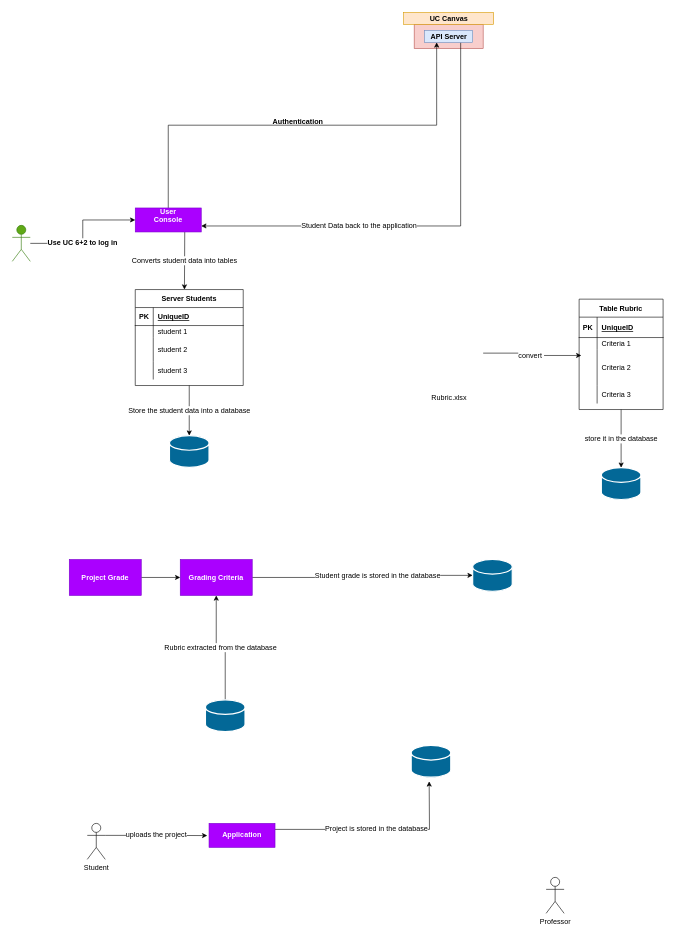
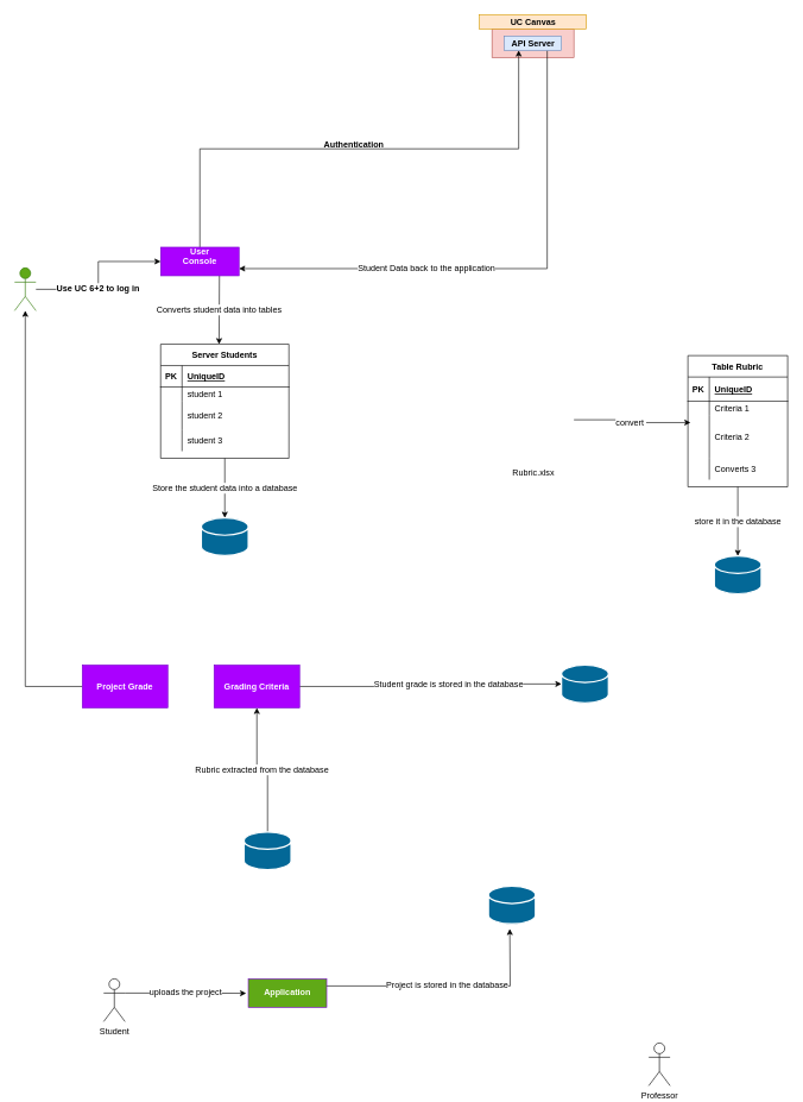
  <mxCell id="0" />
  <mxCell id="1" parent="0" />
  <mxCell id="2" style="edgeStyle=orthogonalEdgeStyle;rounded=0;orthogonalLoop=1;jettySize=auto;html=1;entryX=0;entryY=0.5;entryDx=0;entryDy=0;" parent="1" source="4" target="12" edge="1"><mxGeometry relative="1" as="geometry" /></mxCell>
  <mxCell id="3" value="&lt;b&gt;Use UC 6+2 to log in&lt;/b&gt;" style="text;html=1;align=center;verticalAlign=middle;resizable=0;points=[];labelBackgroundColor=#ffffff;" parent="2" vertex="1" connectable="0"><mxGeometry x="-0.194" y="2" relative="1" as="geometry"><mxPoint as="offset" /></mxGeometry></mxCell>
  <mxCell id="4" value="Actor" style="shape=umlActor;verticalLabelPosition=bottom;labelBackgroundColor=#ffffff;verticalAlign=top;html=1;outlineConnect=0;fillColor=#60a917;strokeColor=#2D7600;fontColor=#ffffff;" parent="1" vertex="1"><mxGeometry x="20" y="375" width="30" height="60" as="geometry" /></mxCell>
  <mxCell id="5" value="" style="rounded=0;whiteSpace=wrap;html=1;fillColor=#f8cecc;strokeColor=#b85450;" parent="1" vertex="1"><mxGeometry x="690" y="40" width="115" height="40" as="geometry" /></mxCell>
  <mxCell id="6" value="Student Data back to the application" style="edgeStyle=orthogonalEdgeStyle;rounded=0;orthogonalLoop=1;jettySize=auto;html=1;exitX=0.75;exitY=1;exitDx=0;exitDy=0;entryX=1;entryY=0.75;entryDx=0;entryDy=0;fontSize=12;" edge="1" parent="1" source="7" target="12"><mxGeometry x="0.293" relative="1" as="geometry"><mxPoint x="1" as="offset" /></mxGeometry></mxCell>
  <mxCell id="7" value="&lt;b&gt;API Server&lt;/b&gt;" style="rounded=0;whiteSpace=wrap;html=1;fillColor=#dae8fc;strokeColor=#6c8ebf;" parent="1" vertex="1"><mxGeometry x="707.5" y="50" width="80" height="20" as="geometry" /></mxCell>
  <mxCell id="8" value="&lt;b&gt;UC Canvas&lt;/b&gt;" style="text;html=1;strokeColor=#d79b00;fillColor=#ffe6cc;align=center;verticalAlign=middle;whiteSpace=wrap;rounded=0;" parent="1" vertex="1"><mxGeometry x="672.5" y="20" width="150" height="20" as="geometry" /></mxCell>
  <mxCell id="9" style="edgeStyle=orthogonalEdgeStyle;rounded=0;orthogonalLoop=1;jettySize=auto;html=1;entryX=0.25;entryY=1;entryDx=0;entryDy=0;exitX=0.5;exitY=0;exitDx=0;exitDy=0;" parent="1" source="12" target="7" edge="1"><mxGeometry relative="1" as="geometry"><mxPoint x="490" y="226.5" as="sourcePoint" /></mxGeometry></mxCell>
  <mxCell id="10" value="&lt;b style=&quot;font-size: 12px;&quot;&gt;Authentication&lt;/b&gt;" style="text;html=1;align=center;verticalAlign=middle;resizable=0;points=[];labelBackgroundColor=none;fontSize=12;" parent="9" vertex="1" connectable="0"><mxGeometry x="-0.478" y="1" relative="1" as="geometry"><mxPoint x="164.67" y="-5" as="offset" /></mxGeometry></mxCell>
  <mxCell id="11" value="Converts student data into tables" style="edgeStyle=orthogonalEdgeStyle;rounded=0;orthogonalLoop=1;jettySize=auto;html=1;exitX=0.75;exitY=1;exitDx=0;exitDy=0;fontSize=12;" edge="1" parent="1" source="12"><mxGeometry relative="1" as="geometry"><mxPoint x="307" y="482" as="targetPoint" /></mxGeometry></mxCell>
  <mxCell id="12" value="&lt;b&gt;User &lt;br&gt;Console&lt;br&gt;&lt;br&gt;&lt;/b&gt;" style="rounded=0;whiteSpace=wrap;html=1;fillColor=#aa00ff;strokeColor=#7700CC;fontColor=#ffffff;" parent="1" vertex="1"><mxGeometry x="225" y="346" width="110" height="40" as="geometry" /></mxCell>
  <mxCell id="13" value="Store the student data into a database" style="edgeStyle=orthogonalEdgeStyle;rounded=0;orthogonalLoop=1;jettySize=auto;html=1;fontSize=12;" edge="1" parent="1" source="14" target="27"><mxGeometry relative="1" as="geometry"><mxPoint x="315" y="752" as="targetPoint" /></mxGeometry></mxCell>
  <mxCell id="14" value="Server Students" style="shape=table;startSize=30;container=1;collapsible=1;childLayout=tableLayout;fixedRows=1;rowLines=0;fontStyle=1;align=center;resizeLast=1;fontSize=12;" vertex="1" parent="1"><mxGeometry x="225" y="482" width="180" height="160" as="geometry" /></mxCell>
  <mxCell id="15" value="" style="shape=partialRectangle;collapsible=0;dropTarget=0;pointerEvents=0;fillColor=none;top=0;left=0;bottom=1;right=0;points=[[0,0.5],[1,0.5]];portConstraint=eastwest;" vertex="1" parent="14"><mxGeometry y="30" width="180" height="30" as="geometry" /></mxCell>
  <mxCell id="16" value="PK" style="shape=partialRectangle;connectable=0;fillColor=none;top=0;left=0;bottom=0;right=0;fontStyle=1;overflow=hidden;" vertex="1" parent="15"><mxGeometry width="30" height="30" as="geometry" /></mxCell>
  <mxCell id="17" value="UniqueID" style="shape=partialRectangle;connectable=0;fillColor=none;top=0;left=0;bottom=0;right=0;align=left;spacingLeft=6;fontStyle=5;overflow=hidden;" vertex="1" parent="15"><mxGeometry x="30" width="150" height="30" as="geometry" /></mxCell>
  <mxCell id="18" value="" style="shape=partialRectangle;collapsible=0;dropTarget=0;pointerEvents=0;fillColor=none;top=0;left=0;bottom=0;right=0;points=[[0,0.5],[1,0.5]];portConstraint=eastwest;" vertex="1" parent="14"><mxGeometry y="60" width="180" height="20" as="geometry" /></mxCell>
  <mxCell id="19" value="" style="shape=partialRectangle;connectable=0;fillColor=none;top=0;left=0;bottom=0;right=0;editable=1;overflow=hidden;" vertex="1" parent="18"><mxGeometry width="30" height="20" as="geometry" /></mxCell>
  <mxCell id="20" value="student 1" style="shape=partialRectangle;connectable=0;fillColor=none;top=0;left=0;bottom=0;right=0;align=left;spacingLeft=6;overflow=hidden;" vertex="1" parent="18"><mxGeometry x="30" width="150" height="20" as="geometry" /></mxCell>
  <mxCell id="21" value="" style="shape=partialRectangle;collapsible=0;dropTarget=0;pointerEvents=0;fillColor=none;top=0;left=0;bottom=0;right=0;points=[[0,0.5],[1,0.5]];portConstraint=eastwest;" vertex="1" parent="14"><mxGeometry y="80" width="180" height="40" as="geometry" /></mxCell>
  <mxCell id="22" value="" style="shape=partialRectangle;connectable=0;fillColor=none;top=0;left=0;bottom=0;right=0;editable=1;overflow=hidden;" vertex="1" parent="21"><mxGeometry width="30" height="40" as="geometry" /></mxCell>
  <mxCell id="23" value="student 2" style="shape=partialRectangle;connectable=0;fillColor=none;top=0;left=0;bottom=0;right=0;align=left;spacingLeft=6;overflow=hidden;" vertex="1" parent="21"><mxGeometry x="30" width="150" height="40" as="geometry" /></mxCell>
  <mxCell id="24" value="" style="shape=partialRectangle;collapsible=0;dropTarget=0;pointerEvents=0;fillColor=none;top=0;left=0;bottom=0;right=0;points=[[0,0.5],[1,0.5]];portConstraint=eastwest;" vertex="1" parent="14"><mxGeometry y="120" width="180" height="30" as="geometry" /></mxCell>
  <mxCell id="25" value="" style="shape=partialRectangle;connectable=0;fillColor=none;top=0;left=0;bottom=0;right=0;editable=1;overflow=hidden;" vertex="1" parent="24"><mxGeometry width="30" height="30" as="geometry" /></mxCell>
  <mxCell id="26" value="student 3" style="shape=partialRectangle;connectable=0;fillColor=none;top=0;left=0;bottom=0;right=0;align=left;spacingLeft=6;overflow=hidden;" vertex="1" parent="24"><mxGeometry x="30" width="150" height="30" as="geometry" /></mxCell>
  <mxCell id="27" value="" style="shape=mxgraph.cisco.storage.relational_database;html=1;pointerEvents=1;dashed=0;fillColor=#036897;strokeColor=#ffffff;strokeWidth=2;verticalLabelPosition=bottom;verticalAlign=top;align=center;outlineConnect=0;fontSize=12;" vertex="1" parent="1"><mxGeometry x="282" y="725.5" width="66" height="53" as="geometry" /></mxCell>
  <mxCell id="28" value="convert&amp;nbsp;" style="edgeStyle=orthogonalEdgeStyle;rounded=0;orthogonalLoop=1;jettySize=auto;html=1;entryX=0.026;entryY=0.165;entryDx=0;entryDy=0;entryPerimeter=0;fontSize=12;" edge="1" parent="1" source="29" target="38"><mxGeometry relative="1" as="geometry" /></mxCell>
  <mxCell id="29" value="" style="shape=image;html=1;verticalAlign=top;verticalLabelPosition=bottom;labelBackgroundColor=#ffffff;imageAspect=0;aspect=fixed;image=https://cdn0.iconfinder.com/data/icons/file-names-vol-6-1/512/09-128.png;fontSize=12;" vertex="1" parent="1"><mxGeometry x="677" y="524" width="128" height="128" as="geometry" /></mxCell>
  <mxCell id="30" value="store it in the database" style="edgeStyle=orthogonalEdgeStyle;rounded=0;orthogonalLoop=1;jettySize=auto;html=1;exitX=0.5;exitY=1;exitDx=0;exitDy=0;entryX=0.5;entryY=0;entryDx=0;entryDy=0;entryPerimeter=0;fontSize=12;" edge="1" parent="1" source="31" target="45"><mxGeometry relative="1" as="geometry" /></mxCell>
  <mxCell id="31" value="Table Rubric" style="shape=table;startSize=30;container=1;collapsible=1;childLayout=tableLayout;fixedRows=1;rowLines=0;fontStyle=1;align=center;resizeLast=1;fontSize=12;" vertex="1" parent="1"><mxGeometry x="965" y="498" width="140" height="184" as="geometry" /></mxCell>
  <mxCell id="32" value="" style="shape=partialRectangle;collapsible=0;dropTarget=0;pointerEvents=0;fillColor=none;top=0;left=0;bottom=1;right=0;points=[[0,0.5],[1,0.5]];portConstraint=eastwest;" vertex="1" parent="31"><mxGeometry y="30" width="140" height="34" as="geometry" /></mxCell>
  <mxCell id="33" value="PK" style="shape=partialRectangle;connectable=0;fillColor=none;top=0;left=0;bottom=0;right=0;fontStyle=1;overflow=hidden;" vertex="1" parent="32"><mxGeometry width="30" height="34" as="geometry" /></mxCell>
  <mxCell id="34" value="UniqueID" style="shape=partialRectangle;connectable=0;fillColor=none;top=0;left=0;bottom=0;right=0;align=left;spacingLeft=6;fontStyle=5;overflow=hidden;" vertex="1" parent="32"><mxGeometry x="30" width="110" height="34" as="geometry" /></mxCell>
  <mxCell id="35" value="" style="shape=partialRectangle;collapsible=0;dropTarget=0;pointerEvents=0;fillColor=none;top=0;left=0;bottom=0;right=0;points=[[0,0.5],[1,0.5]];portConstraint=eastwest;" vertex="1" parent="31"><mxGeometry y="64" width="140" height="20" as="geometry" /></mxCell>
  <mxCell id="36" value="" style="shape=partialRectangle;connectable=0;fillColor=none;top=0;left=0;bottom=0;right=0;editable=1;overflow=hidden;" vertex="1" parent="35"><mxGeometry width="30" height="20" as="geometry" /></mxCell>
  <mxCell id="37" value="Criteria 1" style="shape=partialRectangle;connectable=0;fillColor=none;top=0;left=0;bottom=0;right=0;align=left;spacingLeft=6;overflow=hidden;" vertex="1" parent="35"><mxGeometry x="30" width="110" height="20" as="geometry" /></mxCell>
  <mxCell id="38" value="" style="shape=partialRectangle;collapsible=0;dropTarget=0;pointerEvents=0;fillColor=none;top=0;left=0;bottom=0;right=0;points=[[0,0.5],[1,0.5]];portConstraint=eastwest;" vertex="1" parent="31"><mxGeometry y="84" width="140" height="60" as="geometry" /></mxCell>
  <mxCell id="39" value="" style="shape=partialRectangle;connectable=0;fillColor=none;top=0;left=0;bottom=0;right=0;editable=1;overflow=hidden;" vertex="1" parent="38"><mxGeometry width="30" height="60" as="geometry" /></mxCell>
  <mxCell id="40" value="Criteria 2" style="shape=partialRectangle;connectable=0;fillColor=none;top=0;left=0;bottom=0;right=0;align=left;spacingLeft=6;overflow=hidden;" vertex="1" parent="38"><mxGeometry x="30" width="110" height="60" as="geometry" /></mxCell>
  <mxCell id="41" value="" style="shape=partialRectangle;collapsible=0;dropTarget=0;pointerEvents=0;fillColor=none;top=0;left=0;bottom=0;right=0;points=[[0,0.5],[1,0.5]];portConstraint=eastwest;" vertex="1" parent="31"><mxGeometry y="144" width="140" height="30" as="geometry" /></mxCell>
  <mxCell id="42" value="" style="shape=partialRectangle;connectable=0;fillColor=none;top=0;left=0;bottom=0;right=0;editable=1;overflow=hidden;" vertex="1" parent="41"><mxGeometry width="30" height="30" as="geometry" /></mxCell>
- <mxCell id="43" value="Criteria 3" style="shape=partialRectangle;connectable=0;fillColor=none;top=0;left=0;bottom=0;right=0;align=left;spacingLeft=6;overflow=hidden;" vertex="1" parent="41"><mxGeometry x="30" width="110" height="30" as="geometry" /></mxCell>
+ <mxCell id="43" value="Converts 3" style="shape=partialRectangle;connectable=0;fillColor=none;top=0;left=0;bottom=0;right=0;align=left;spacingLeft=6;overflow=hidden;" vertex="1" parent="41"><mxGeometry x="30" width="110" height="30" as="geometry" /></mxCell>
  <mxCell id="44" value="Rubric.xlsx" style="text;html=1;align=center;verticalAlign=middle;resizable=0;points=[];autosize=1;fontSize=12;" vertex="1" parent="1"><mxGeometry x="712.5" y="652" width="70" height="20" as="geometry" /></mxCell>
  <mxCell id="45" value="" style="shape=mxgraph.cisco.storage.relational_database;html=1;pointerEvents=1;dashed=0;fillColor=#036897;strokeColor=#ffffff;strokeWidth=2;verticalLabelPosition=bottom;verticalAlign=top;align=center;outlineConnect=0;fontSize=12;" vertex="1" parent="1"><mxGeometry x="1002" y="779" width="66" height="53" as="geometry" /></mxCell>
- <mxCell id="46" value="" style="edgeStyle=orthogonalEdgeStyle;rounded=0;orthogonalLoop=1;jettySize=auto;html=1;fontSize=12;" edge="1" parent="1" source="47" target="49"><mxGeometry relative="1" as="geometry" /></mxCell>
+ <mxCell id="46" value="" style="edgeStyle=orthogonalEdgeStyle;rounded=0;orthogonalLoop=1;jettySize=auto;html=1;fontSize=12;" edge="1" parent="1" source="47" target="4"><mxGeometry relative="1" as="geometry" /></mxCell>
  <mxCell id="47" value="Project Grade" style="rounded=0;whiteSpace=wrap;html=1;fontSize=12;fillColor=#AA00FF;strokeColor=#7700CC;fontColor=#FFFFFF;fontStyle=1" vertex="1" parent="1"><mxGeometry x="115" y="932" width="120" height="60" as="geometry" /></mxCell>
  <mxCell id="48" value="Student grade is stored in the database" style="edgeStyle=orthogonalEdgeStyle;rounded=0;orthogonalLoop=1;jettySize=auto;html=1;exitX=1;exitY=0.5;exitDx=0;exitDy=0;entryX=0;entryY=0.5;entryDx=0;entryDy=0;entryPerimeter=0;fontSize=12;" edge="1" parent="1" source="49" target="52"><mxGeometry x="0.143" relative="1" as="geometry"><mxPoint as="offset" /></mxGeometry></mxCell>
  <mxCell id="49" value="Grading Criteria" style="rounded=0;whiteSpace=wrap;html=1;fontSize=12;fillColor=#AA00FF;strokeColor=#7700CC;fontColor=#FFFFFF;fontStyle=1" vertex="1" parent="1"><mxGeometry x="300" y="932" width="120" height="60" as="geometry" /></mxCell>
  <mxCell id="50" value="Rubric extracted from the database" style="edgeStyle=orthogonalEdgeStyle;rounded=0;orthogonalLoop=1;jettySize=auto;html=1;exitX=0.5;exitY=0;exitDx=0;exitDy=0;exitPerimeter=0;entryX=0.5;entryY=1;entryDx=0;entryDy=0;fontSize=12;" edge="1" parent="1" source="51" target="49"><mxGeometry relative="1" as="geometry" /></mxCell>
  <mxCell id="51" value="" style="shape=mxgraph.cisco.storage.relational_database;html=1;pointerEvents=1;dashed=0;fillColor=#036897;strokeColor=#ffffff;strokeWidth=2;verticalLabelPosition=bottom;verticalAlign=top;align=center;outlineConnect=0;fontSize=12;" vertex="1" parent="1"><mxGeometry x="342" y="1166" width="66" height="53" as="geometry" /></mxCell>
  <mxCell id="52" value="" style="shape=mxgraph.cisco.storage.relational_database;html=1;pointerEvents=1;dashed=0;fillColor=#036897;strokeColor=#ffffff;strokeWidth=2;verticalLabelPosition=bottom;verticalAlign=top;align=center;outlineConnect=0;fontSize=12;" vertex="1" parent="1"><mxGeometry x="787.5" y="932" width="66" height="53" as="geometry" /></mxCell>
  <mxCell id="53" value="uploads the project" style="edgeStyle=orthogonalEdgeStyle;rounded=0;orthogonalLoop=1;jettySize=auto;html=1;exitX=1;exitY=0.333;exitDx=0;exitDy=0;exitPerimeter=0;fontSize=12;" edge="1" parent="1" source="54"><mxGeometry relative="1" as="geometry"><mxPoint x="345" y="1392.333" as="targetPoint" /></mxGeometry></mxCell>
  <mxCell id="54" value="Student" style="shape=umlActor;verticalLabelPosition=bottom;verticalAlign=top;html=1;outlineConnect=0;fontSize=12;" vertex="1" parent="1"><mxGeometry x="145" y="1372" width="30" height="60" as="geometry" /></mxCell>
  <mxCell id="55" value="Project is stored in the database" style="edgeStyle=orthogonalEdgeStyle;rounded=0;orthogonalLoop=1;jettySize=auto;html=1;exitX=1;exitY=0.25;exitDx=0;exitDy=0;fontSize=12;" edge="1" parent="1" source="56"><mxGeometry relative="1" as="geometry"><mxPoint x="715" y="1302" as="targetPoint" /></mxGeometry></mxCell>
- <mxCell id="56" value="&lt;b&gt;Application&lt;br&gt;&lt;/b&gt;" style="rounded=0;whiteSpace=wrap;html=1;fillColor=#aa00ff;strokeColor=#7700CC;fontColor=#ffffff;" vertex="1" parent="1"><mxGeometry x="348" y="1372" width="110" height="40" as="geometry" /></mxCell>
+ <mxCell id="56" value="&lt;b&gt;Application&lt;br&gt;&lt;/b&gt;" style="rounded=0;whiteSpace=wrap;html=1;fillColor=#60a917;strokeColor=#7700CC;fontColor=#ffffff;" vertex="1" parent="1"><mxGeometry x="348" y="1372" width="110" height="40" as="geometry" /></mxCell>
  <mxCell id="57" value="" style="shape=mxgraph.cisco.storage.relational_database;html=1;pointerEvents=1;dashed=0;fillColor=#036897;strokeColor=#ffffff;strokeWidth=2;verticalLabelPosition=bottom;verticalAlign=top;align=center;outlineConnect=0;fontSize=12;" vertex="1" parent="1"><mxGeometry x="685" y="1242" width="66" height="53" as="geometry" /></mxCell>
  <mxCell id="58" value="Professor" style="shape=umlActor;verticalLabelPosition=bottom;verticalAlign=top;html=1;outlineConnect=0;fontSize=12;" vertex="1" parent="1"><mxGeometry x="910" y="1462" width="30" height="60" as="geometry" /></mxCell>
